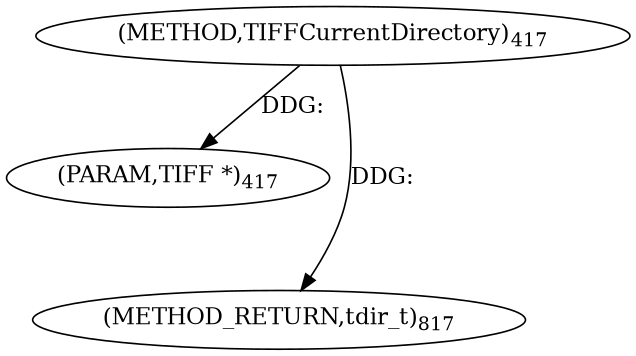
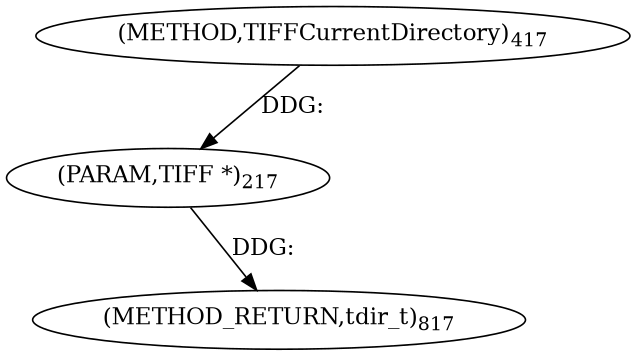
  digraph {
    n1 [label=<(METHOD,TIFFCurrentDirectory)<SUB>417</SUB>>]
-   n2 [label=<(PARAM,TIFF *)<SUB>417</SUB>>]
+   n2 [label=<(PARAM,TIFF *)<SUB>217</SUB>>]
    n3 [label=<(METHOD_RETURN,tdir_t)<SUB>817</SUB>>]
    n1 -> n2 [label="DDG: "]
-   n1 -> n3 [label="DDG: "]
+   n2 -> n3 [label="DDG: "]
  }
